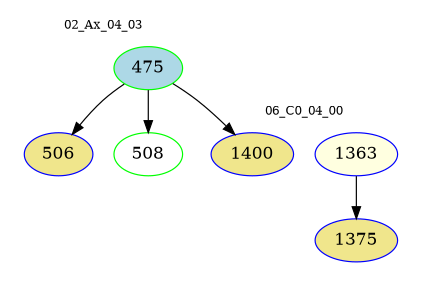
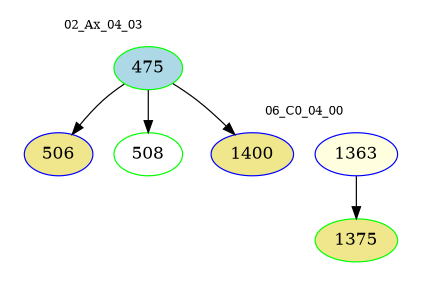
  digraph {
    node [color=green fillcolor=khaki style=filled]
    edge [color=black]
    n1 [fillcolor=lightblue label=475]
    n2 [color=blue label=506]
    n3 [fillcolor=white label=508]
    n4 [color=blue fillcolor=lightyellow label=1363]
    n5 [color=blue label=1400]
-   n6 [color=blue label=1375]
+   n6 [label=1375]
    subgraph cluster_1 {
      color=white
      fontsize=10
      label="02_Ax_04_03"
      n1
      n2
      n3
    }
    subgraph cluster_2 {
      color=white
      fontsize=10
      label="06_C0_04_00"
      n4
      n5
      n6
    }
    n1 -> n2
    n1 -> n3
    n1 -> n5
    n4 -> n6
  }
